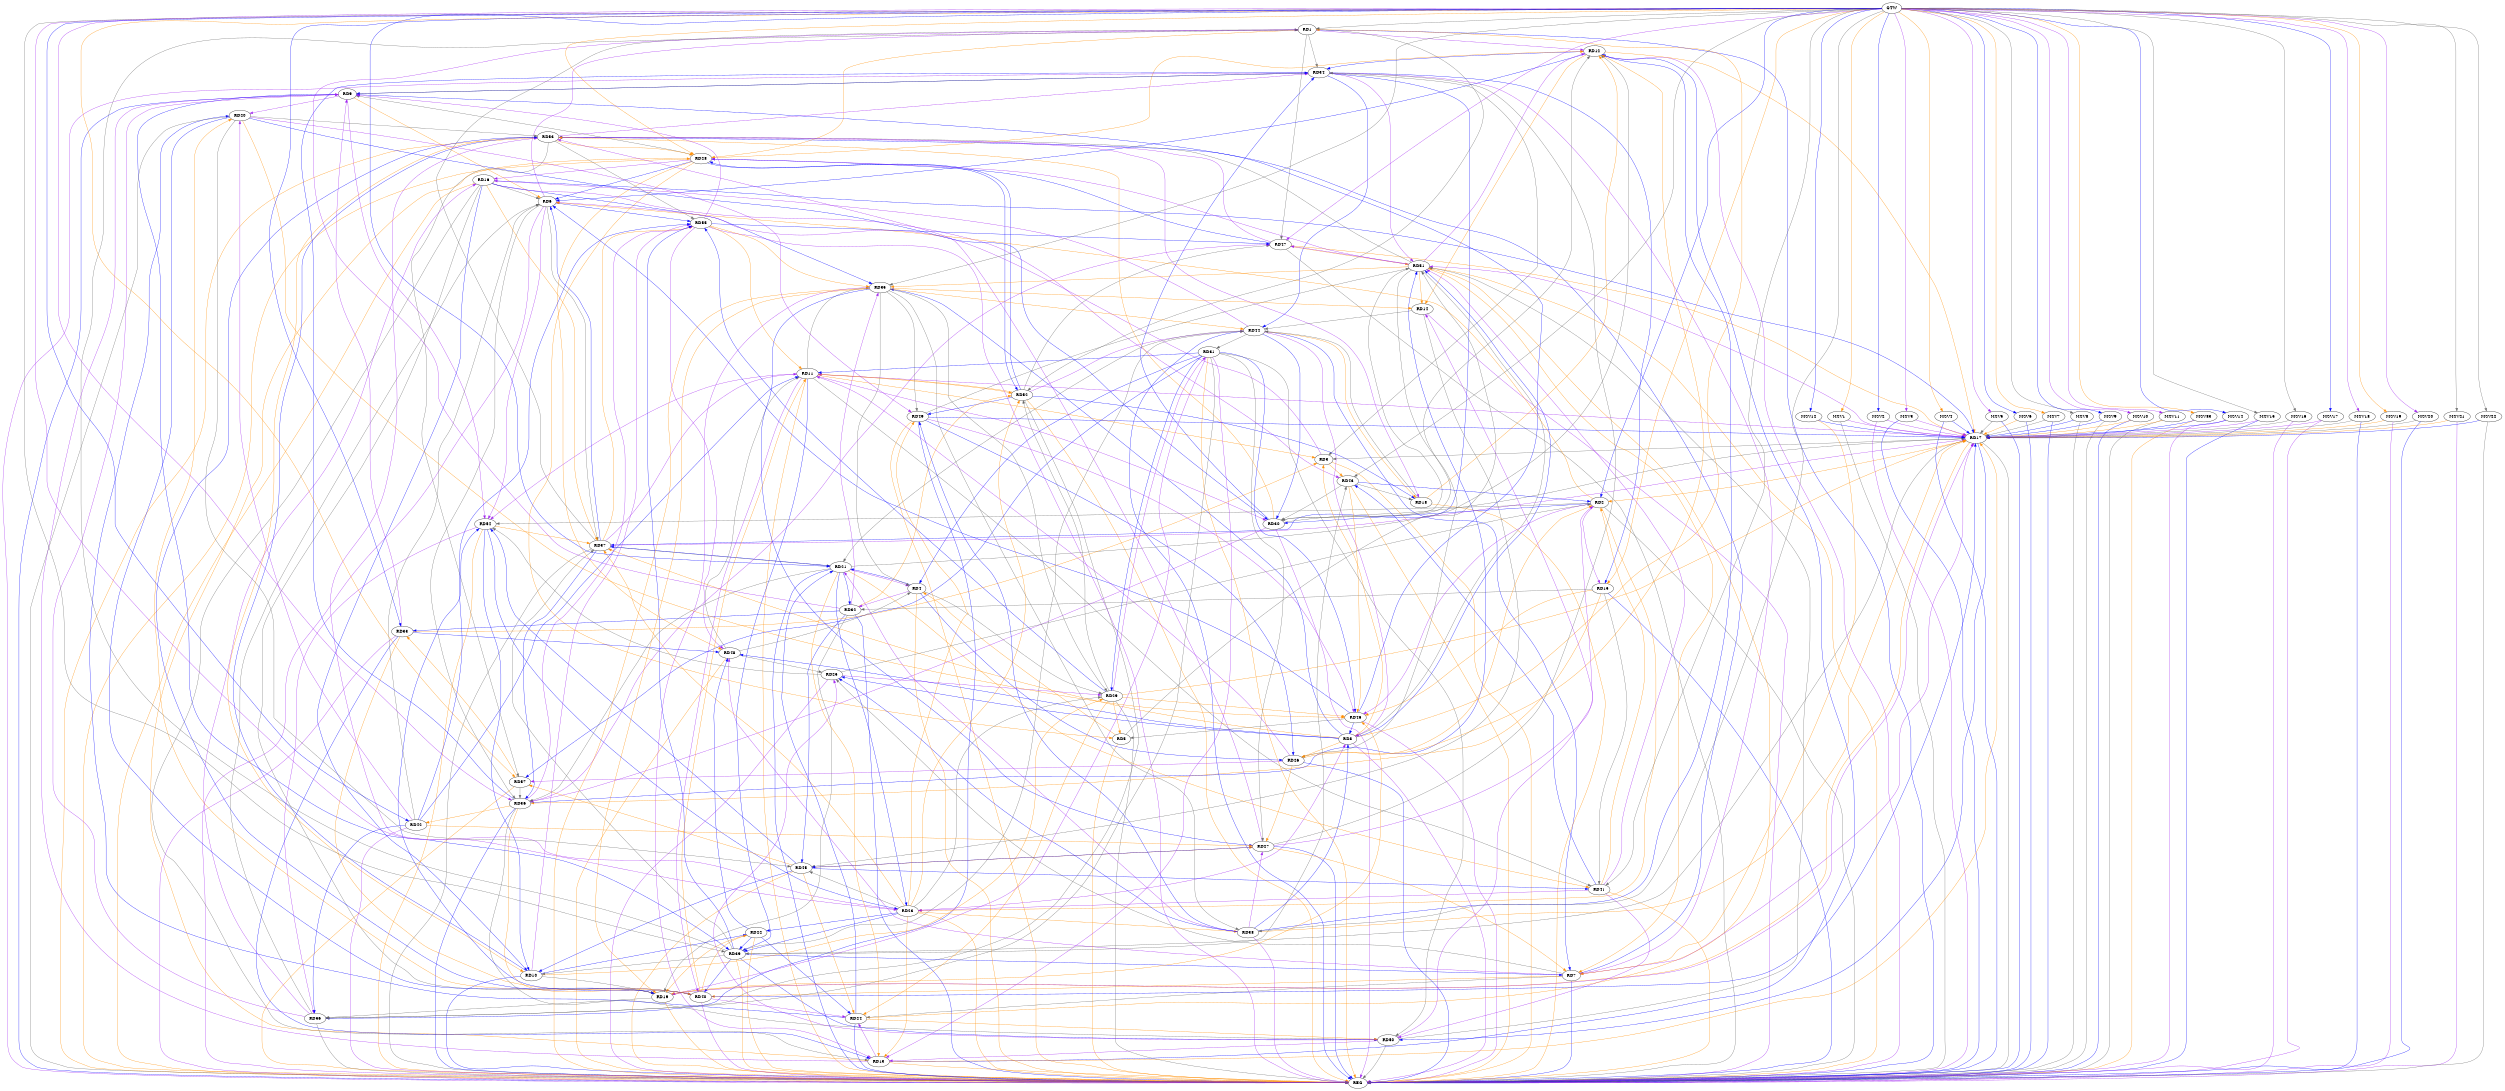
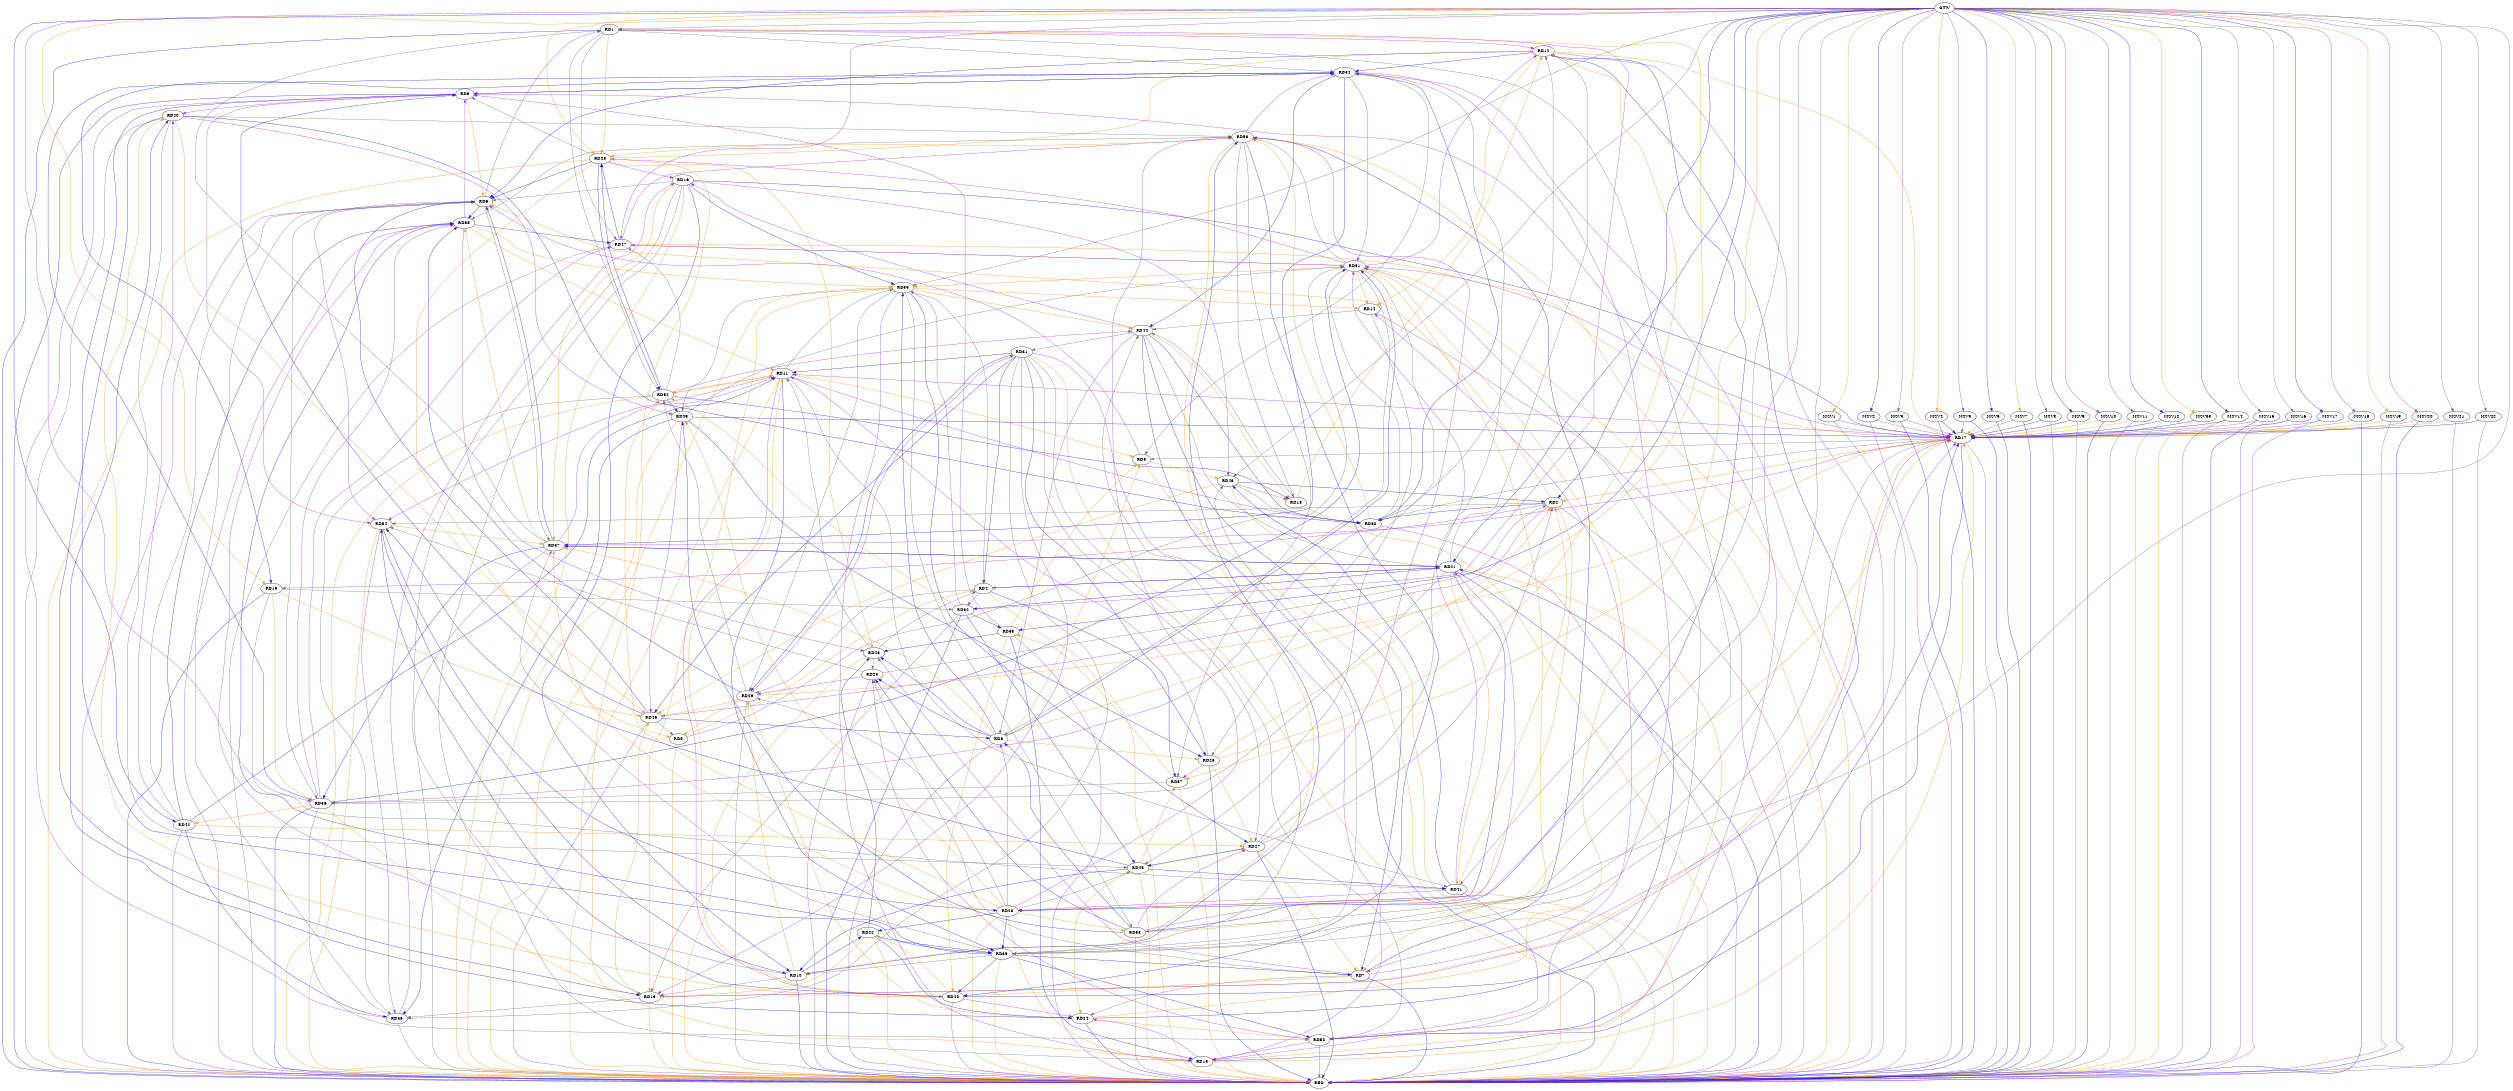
  strict digraph {
    edge [color=blue]
    n1 [label=RD1]
    n2 [label=RD12]
    n3 [label=RD28]
    n4 [label=RD34]
    n5 [label=RD47]
    n6 [label=RD52]
    n7 [label=REG]
    n8 [label=RD6]
    n9 [label=RD17]
    n10 [label=RD14]
    n11 [label=RD5]
    n12 [label=RD48]
    n13 [label=RD9]
    n14 [label=RD16]
    n15 [label=RD15]
    n16 [label=RD3]
    n17 [label=RD51]
    n18 [label=RD37]
    n19 [label=RD7]
    n20 [label=RD44]
    n21 [label=RD53]
    n22 [label=RD11]
    n23 [label=RD18]
    n24 [label=RD56]
    n25 [label=RD49]
    n26 [label=RD2]
    n27 [label=RD23]
    n28 [label=RD30]
    n29 [label=RD46]
    n30 [label=RD54]
    n31 [label=RD36]
    n32 [label=RD55]
    n33 [label=RD32]
    n34 [label=RD41]
    n35 [label=RD29]
    n36 [label=RD8]
    n37 [label=RD39]
    n38 [label=RD22]
    n39 [label=RD13]
    n40 [label=RD45]
    n41 [label=RD38]
    n42 [label=RD10]
    n43 [label=RD43]
    n44 [label=RD4]
    n45 [label=RD21]
    n46 [label=RD26]
    n47 [label=RD27]
    n48 [label=RD57]
    n49 [label=RD24]
    n50 [label=RD31]
    n51 [label=RD35]
    n52 [label=RD19]
    n53 [label=RD33]
    n54 [label=RD50]
    n55 [label=RD42]
    n56 [label=RD25]
    n57 [label=RD40]
    n58 [label=RD20]
    n59 [label=GTW]
    n60 [label=MSV1]
    n61 [label=MSV2]
    n62 [label=MSV3]
    n63 [label=MSV4]
    n64 [label=MSV5]
    n65 [label=MSV6]
    n66 [label=MSV7]
    n67 [label=MSV8]
    n68 [label=MSV9]
    n69 [label=MSV10]
    n70 [label=MSV11]
    n71 [label=MSV12]
    n72 [label=MSV83]
    n73 [label=MSV14]
    n74 [label=MSV15]
    n75 [label=MSV16]
    n76 [label=MSV17]
    n77 [label=MSV18]
    n78 [label=MSV19]
    n79 [label=MSV20]
    n80 [label=MSV21]
    n81 [label=MSV22]
    n1 -> n2 [color=purple]
    n1 -> n3 [color=darkorange]
    n1 -> n4 [color=gray40]
    n1 -> n5 [color=gray40]
    n1 -> n6 [color=gray40]
    n1 -> n7
    n2 -> n4
    n2 -> n7 [color=purple]
    n2 -> n8
    n2 -> n9 [color=darkorange]
    n2 -> n10 [color=darkorange]
    n3 -> n2 [color=darkorange]
    n3 -> n6
    n3 -> n7 [color=darkorange]
    n3 -> n8
    n3 -> n11 [color=darkorange]
    n3 -> n12 [color=darkorange]
    n3 -> n13 [color=gray40]
    n3 -> n14 [color=purple]
    n4 -> n7 [color=purple]
    n4 -> n13
    n4 -> n15
    n4 -> n16 [color=gray40]
    n4 -> n17 [color=purple]
    n4 -> n18
    n4 -> n19 [color=purple]
    n4 -> n20
    n5 -> n3
    n5 -> n7 [color=gray40]
    n5 -> n9 [color=darkorange]
    n5 -> n17 [color=darkorange]
    n5 -> n21 [color=purple]
    n6 -> n3
    n6 -> n5 [color=gray40]
    n6 -> n7 [color=darkorange]
    n6 -> n20 [color=purple]
    n6 -> n22 [color=darkorange]
    n6 -> n23
    n6 -> n24 [color=gray40]
    n6 -> n25
    n8 -> n1 [color=purple]
    n8 -> n7 [color=purple]
    n8 -> n18 [color=gray40]
    n8 -> n30 [color=purple]
    n8 -> n31 [color=gray40]
    n8 -> n32
    n9 -> n7 [color=gray40]
    n9 -> n16 [color=gray40]
    n9 -> n17 [color=purple]
    n9 -> n22 [color=purple]
    n9 -> n26 [color=darkorange]
    n9 -> n37 [color=gray40]
    n9 -> n52 [color=darkorange]
    n9 -> n54
    n10 -> n7 [color=purple]
    n10 -> n20 [color=gray40]
    n10 -> n40 [color=gray40]
    n11 -> n7 [color=darkorange]
    n11 -> n17 [color=gray40]
    n11 -> n44 [color=darkorange]
    n12 -> n7 [color=darkorange]
    n12 -> n22 [color=gray40]
    n12 -> n44 [color=gray40]
    n12 -> n56 [color=gray40]
    n13 -> n4 [color=gray40]
    n13 -> n7
    n13 -> n8 [color=darkorange]
    n13 -> n30 [color=purple]
    n13 -> n37
    n13 -> n58 [color=purple]
    n14 -> n7 [color=darkorange]
    n14 -> n8 [color=gray40]
    n14 -> n9
    n14 -> n18 [color=darkorange]
    n14 -> n39 [color=gray40]
    n14 -> n42
    n14 -> n43 [color=purple]
    n14 -> n51
    n14 -> n52 [color=gray40]
    n15 -> n7
    n15 -> n29 [color=darkorange]
    n15 -> n31 [color=darkorange]
    n15 -> n33 [color=gray40]
    n15 -> n34 [color=gray40]
    n16 -> n7 [color=darkorange]
    n16 -> n8 [color=purple]
    n16 -> n43 [color=darkorange]
    n17 -> n2 [color=purple]
    n17 -> n3 [color=purple]
    n17 -> n5 [color=purple]
    n17 -> n7 [color=darkorange]
    n17 -> n10 [color=darkorange]
    n17 -> n19 [color=darkorange]
    n17 -> n21 [color=gray40]
    n17 -> n28 [color=gray40]
    n17 -> n36 [color=gray40]
    n17 -> n46 [color=gray40]
    n17 -> n51 [color=darkorange]
    n18 -> n1 [color=gray40]
    n18 -> n7 [color=gray40]
    n18 -> n8
    n18 -> n9 [color=purple]
    n18 -> n22 [color=purple]
    n18 -> n31
    n18 -> n32 [color=darkorange]
    n18 -> n45 [color=gray40]
    n19 -> n7
    n19 -> n9 [color=purple]
    n19 -> n12 [color=purple]
    n19 -> n21
    n19 -> n49 [color=gray40]
    n19 -> n56 [color=gray40]
    n19 -> n57 [color=darkorange]
    n20 -> n7
    n20 -> n14 [color=purple]
    n20 -> n19
    n20 -> n23 [color=darkorange]
    n20 -> n28
    n20 -> n36 [color=purple]
    n20 -> n45 [color=gray40]
    n20 -> n50 [color=gray40]
    n21 -> n3 [color=darkorange]
    n21 -> n4 [color=purple]
    n21 -> n7 [color=darkorange]
    n21 -> n23 [color=purple]
    n21 -> n32 [color=gray40]
    n21 -> n42 [color=darkorange]
    n21 -> n48 [color=gray40]
    n21 -> n57
    n22 -> n6 [color=darkorange]
    n22 -> n7 [color=darkorange]
    n22 -> n16 [color=darkorange]
    n22 -> n28 [color=purple]
    n22 -> n30 [color=purple]
    n22 -> n34 [color=gray40]
    n22 -> n37
    n22 -> n51 [color=gray40]
    n22 -> n57 [color=purple]
    n23 -> n2 [color=darkorange]
    n23 -> n7 [color=darkorange]
    n23 -> n20 [color=gray40]
    n24 -> n7 [color=gray40]
    n24 -> n8 [color=gray40]
    n24 -> n13 [color=purple]
    n24 -> n14 [color=purple]
    n25 -> n7 [color=darkorange]
    n25 -> n9
    n25 -> n17 [color=gray40]
    n25 -> n24
    n25 -> n29 [color=purple]
    n25 -> n46
    n26 -> n7 [color=gray40]
    n26 -> n8 [color=darkorange]
    n26 -> n15 [color=purple]
    n26 -> n27 [color=darkorange]
    n26 -> n28
    n26 -> n29 [color=purple]
    n26 -> n30 [color=gray40]
    n27 -> n6 [color=darkorange]
    n27 -> n7 [color=darkorange]
    n27 -> n18 [color=darkorange]
    n27 -> n21 [color=purple]
    n27 -> n25 [color=darkorange]
    n27 -> n35 [color=gray40]
    n27 -> n36 [color=purple]
    n27 -> n37
    n27 -> n38
    n27 -> n39 [color=darkorange]
    n27 -> n40 [color=gray40]
    n27 -> n41 [color=darkorange]
    n28 -> n2 [color=gray40]
    n28 -> n4
    n28 -> n7 [color=purple]
    n28 -> n9 [color=gray40]
    n28 -> n21 [color=darkorange]
    n28 -> n31 [color=purple]
    n29 -> n7 [color=purple]
    n29 -> n8
    n29 -> n11 [color=gray40]
    n29 -> n13
    n29 -> n36
    n30 -> n7 [color=darkorange]
    n30 -> n18 [color=darkorange]
    n30 -> n24 [color=purple]
    n30 -> n27
    n30 -> n42
    n31 -> n4
    n31 -> n5 [color=purple]
    n31 -> n7
    n31 -> n17
    n31 -> n32 [color=purple]
    n31 -> n52 [color=darkorange]
    n31 -> n54 [color=gray40]
    n31 -> n55 [color=darkorange]
    n32 -> n5
    n32 -> n7 [color=purple]
    n32 -> n12 [color=purple]
    n32 -> n13 [color=purple]
    n32 -> n22 [color=darkorange]
    n32 -> n51 [color=darkorange]
    n33 -> n1 [color=purple]
    n33 -> n6 [color=darkorange]
    n33 -> n7
    n33 -> n40
    n33 -> n51 [color=purple]
    n33 -> n52 [color=gray40]
    n33 -> n53
    n34 -> n7 [color=darkorange]
    n34 -> n17 [color=purple]
    n34 -> n26 [color=darkorange]
    n34 -> n27 [color=purple]
    n34 -> n43
    n34 -> n54 [color=purple]
    n35 -> n6 [color=gray40]
    n35 -> n7 [color=gray40]
    n35 -> n9 [color=darkorange]
    n35 -> n11 [color=darkorange]
    n35 -> n29 [color=darkorange]
    n35 -> n32
    n35 -> n49 [color=darkorange]
    n35 -> n50 [color=purple]
    n36 -> n1 [color=darkorange]
    n36 -> n7 [color=purple]
    n36 -> n12
    n36 -> n16 [color=darkorange]
    n36 -> n17
    n36 -> n18 [color=darkorange]
    n36 -> n46 [color=darkorange]
    n36 -> n51
    n36 -> n56
    n37 -> n1 [color=gray40]
    n37 -> n7 [color=darkorange]
    n37 -> n18 [color=gray40]
    n37 -> n19
    n37 -> n20 [color=gray40]
    n37 -> n32
    n37 -> n42 [color=gray40]
    n37 -> n43 [color=gray40]
    n37 -> n54
    n37 -> n57
    n38 -> n7 [color=darkorange]
    n38 -> n12
    n38 -> n37
    n38 -> n49
    n38 -> n52 [color=darkorange]
    n39 -> n2
    n39 -> n3 [color=darkorange]
    n39 -> n7 [color=darkorange]
    n39 -> n9 [color=darkorange]
    n39 -> n13 [color=purple]
    n39 -> n49 [color=purple]
    n40 -> n7 [color=darkorange]
    n40 -> n30
    n40 -> n34
    n40 -> n42
    n40 -> n47 [color=darkorange]
    n40 -> n48 [color=darkorange]
    n40 -> n49 [color=darkorange]
    n41 -> n2
    n41 -> n7 [color=purple]
    n41 -> n9 [color=darkorange]
    n41 -> n25
    n41 -> n36
    n41 -> n45 [color=purple]
    n41 -> n47 [color=purple]
    n41 -> n56
    n42 -> n7
    n42 -> n21
    n42 -> n32 [color=purple]
    n42 -> n35 [color=darkorange]
    n42 -> n38
    n42 -> n52 [color=gray40]
    n43 -> n7 [color=darkorange]
    n43 -> n23 [color=gray40]
    n43 -> n26
    n43 -> n28 [color=gray40]
    n43 -> n29 [color=darkorange]
    n44 -> n7 [color=darkorange]
    n44 -> n33 [color=purple]
    n44 -> n35 [color=gray40]
    n44 -> n45
    n44 -> n46
    n45 -> n2 [color=gray40]
    n45 -> n7
    n45 -> n18
    n45 -> n27
    n45 -> n31 [color=gray40]
    n45 -> n33
    n45 -> n34 [color=darkorange]
    n45 -> n39 [color=darkorange]
    n45 -> n44 [color=purple]
    n46 -> n2 [color=darkorange]
    n46 -> n7
    n46 -> n22 [color=purple]
    n46 -> n26 [color=darkorange]
    n46 -> n47 [color=darkorange]
    n46 -> n48 [color=purple]
    n47 -> n4 [color=gray40]
    n47 -> n7
    n47 -> n19 [color=darkorange]
    n47 -> n21 [color=purple]
    n47 -> n26 [color=purple]
    n47 -> n40
    n48 -> n7 [color=darkorange]
    n48 -> n31 [color=gray40]
    n48 -> n53 [color=darkorange]
    n49 -> n7
    n49 -> n17 [color=darkorange]
    n49 -> n45
    n49 -> n54 [color=darkorange]
    n49 -> n58
    n50 -> n7 [color=darkorange]
    n50 -> n22
    n50 -> n24 [color=gray40]
    n50 -> n29
    n50 -> n35
    n50 -> n39 [color=purple]
    n50 -> n44
    n50 -> n47 [color=gray40]
    n50 -> n48
    n50 -> n52 [color=purple]
    n50 -> n54 [color=gray40]
    n51 -> n7 [color=darkorange]
    n51 -> n10 [color=darkorange]
    n51 -> n20 [color=darkorange]
    n51 -> n25 [color=gray40]
    n51 -> n35 [color=gray40]
    n51 -> n39 [color=purple]
    n51 -> n41 [color=gray40]
    n51 -> n44 [color=gray40]
    n51 -> n47
    n51 -> n52 [color=darkorange]
    n52 -> n7 [color=darkorange]
    n52 -> n9 [color=purple]
    n52 -> n24 [color=gray40]
    n52 -> n29 [color=darkorange]
    n53 -> n7 [color=purple]
    n53 -> n12
    n53 -> n13 [color=purple]
    n53 -> n16 [color=darkorange]
    n53 -> n39
    n53 -> n57 [color=darkorange]
    n54 -> n7 [color=gray40]
    n54 -> n10 [color=purple]
    n54 -> n17 [color=gray40]
    n54 -> n39 [color=purple]
    n54 -> n56 [color=purple]
    n55 -> n7 [color=purple]
    n55 -> n8 [color=gray40]
    n55 -> n22
    n55 -> n24
    n55 -> n32
    n55 -> n47 [color=darkorange]
    n55 -> n58 [color=purple]
    n56 -> n7 [color=purple]
    n56 -> n26 [color=gray40]
    n56 -> n30 [color=gray40]
    n56 -> n35 [color=purple]
    n57 -> n7 [color=purple]
    n57 -> n9
    n57 -> n22 [color=darkorange]
    n57 -> n30
    n57 -> n38 [color=darkorange]
    n57 -> n49 [color=purple]
    n57 -> n58 [color=darkorange]
    n58 -> n7 [color=gray40]
    n58 -> n21 [color=gray40]
    n58 -> n25 [color=purple]
    n58 -> n28
    n58 -> n29 [color=darkorange]
    n58 -> n40 [color=gray40]
    n58 -> n52
    n59 -> n1 [color=gray40]
    n59 -> n3 [color=darkorange]
    n59 -> n5 [color=purple]
    n59 -> n15 [color=darkorange]
    n59 -> n26
    n59 -> n27 [color=purple]
    n59 -> n31 [color=purple]
    n59 -> n34 [color=gray40]
    n59 -> n37 [color=gray40]
    n59 -> n41 [color=gray40]
    n59 -> n43 [color=gray40]
    n59 -> n45
    n59 -> n48 [color=darkorange]
    n59 -> n51 [color=gray40]
    n59 -> n53
    n59 -> n55
    n59 -> n60 [color=darkorange]
    n59 -> n61
    n59 -> n62 [color=purple]
    n59 -> n63 [color=darkorange]
    n59 -> n64 [color=purple]
    n59 -> n65
    n59 -> n66 [color=darkorange]
    n59 -> n67 [color=gray40]
    n59 -> n68
    n59 -> n69 [color=purple]
    n59 -> n70 [color=purple]
    n59 -> n71
    n59 -> n72 [color=darkorange]
    n59 -> n73
    n59 -> n74 [color=gray40]
    n59 -> n75 [color=gray40]
    n59 -> n76
    n59 -> n77 [color=purple]
    n59 -> n78 [color=darkorange]
    n59 -> n79 [color=purple]
    n59 -> n80 [color=gray40]
    n59 -> n81 [color=gray40]
    n60 -> n7 [color=gray40]
    n60 -> n9 [color=purple]
    n61 -> n7 [color=purple]
    n61 -> n9 [color=purple]
    n62 -> n7
    n62 -> n9 [color=purple]
    n63 -> n7
    n63 -> n9
    n64 -> n7
    n64 -> n9 [color=gray40]
    n65 -> n7
    n65 -> n9 [color=darkorange]
    n66 -> n7
    n66 -> n9 [color=gray40]
    n67 -> n7 [color=gray40]
    n67 -> n9
    n68 -> n7 [color=gray40]
    n68 -> n9
    n69 -> n7
    n69 -> n9 [color=darkorange]
    n70 -> n7 [color=gray40]
    n70 -> n9 [color=darkorange]
-   n71 -> n19 [color=darkorange]
+   n71 -> n7 [color=darkorange]
    n71 -> n9
    n72 -> n7 [color=darkorange]
    n72 -> n9
    n73 -> n7 [color=purple]
    n73 -> n9
    n74 -> n7
    n74 -> n9 [color=purple]
    n75 -> n7 [color=purple]
    n75 -> n9 [color=gray40]
    n76 -> n7 [color=purple]
    n76 -> n9 [color=purple]
    n77 -> n7
    n77 -> n9 [color=gray40]
    n78 -> n7 [color=purple]
    n78 -> n9 [color=darkorange]
    n79 -> n7
    n79 -> n9 [color=gray40]
    n80 -> n7 [color=purple]
    n80 -> n9 [color=darkorange]
    n81 -> n7 [color=gray40]
    n81 -> n9
  }
